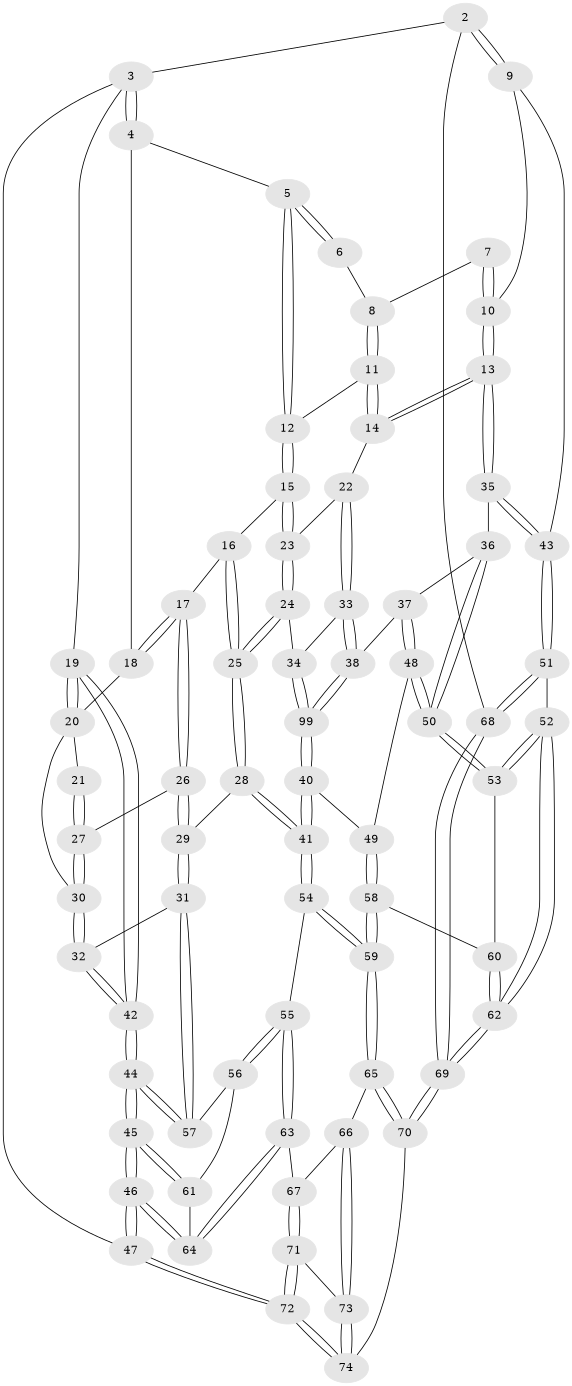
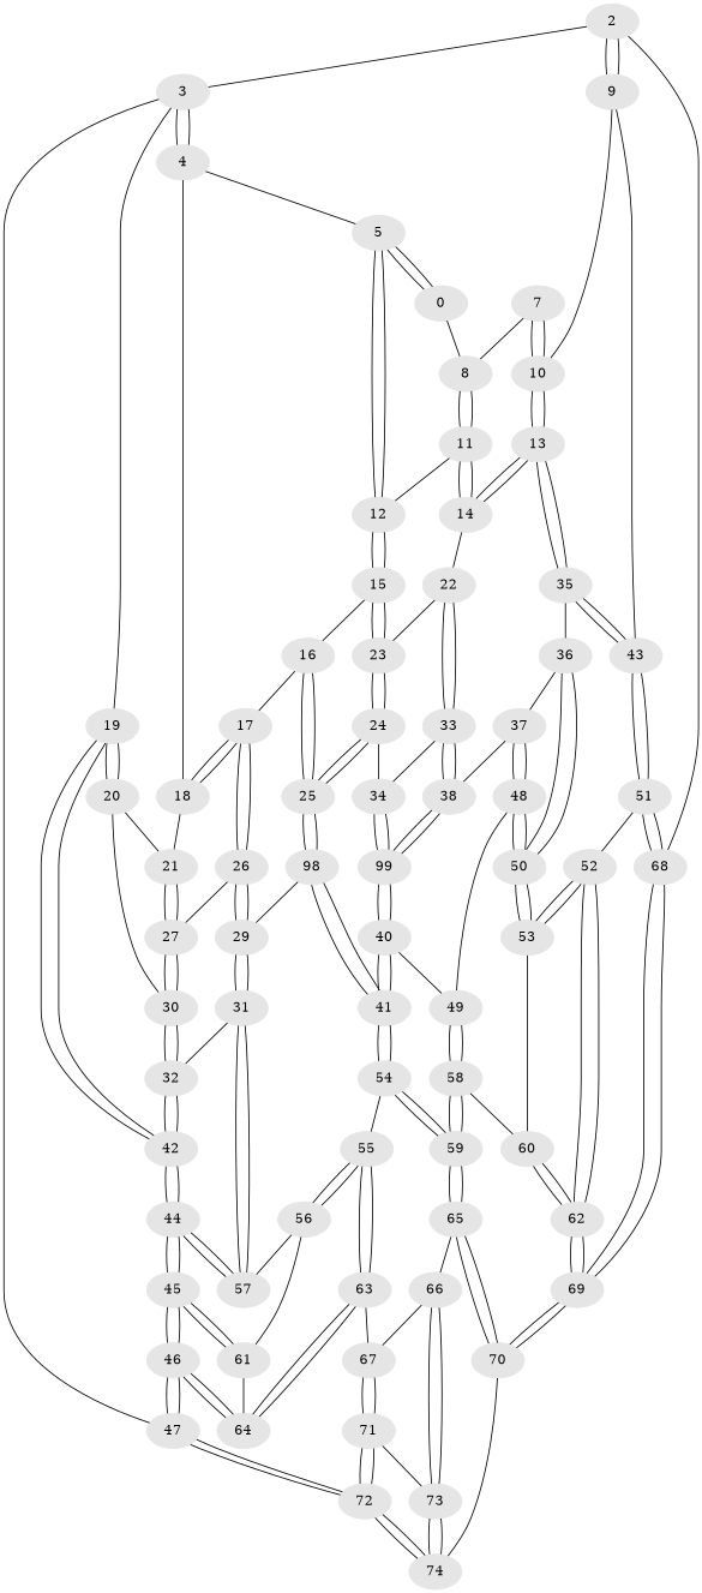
  graph {
    node [color=gray90 style=filled]
    2
    3
    9
    68
    7
    8
    10
    4
    19
    47
    43
    69
    5
    18
    20
    42
    72
-   6
+   6 [label=0]
    12
    21
    15
    11
    13
    14
    51
    35
    22
    16
    23
    36
    33
    17
    25
    24
    26
-   28
+   28 [label=98]
    27
    29
    30
    44
    32
    34
    38
    n44 [label=99]
    41
    31
    54
    57
    40
    37
    50
    48
    53
    49
    58
    55
    59
    45
    52
    46
    61
    64
    74
    60
    62
    56
    63
    65
    67
    66
    70
    71
    73
    2 -- 3
    2 -- 9
    2 -- 9
    2 -- 68
    3 -- 4
    3 -- 4
    3 -- 19
    3 -- 47
    9 -- 10
    9 -- 43
    68 -- 69
    68 -- 69
    7 -- 8
    7 -- 10
    7 -- 10
    8 -- 11
    8 -- 11
    10 -- 13
    10 -- 13
    4 -- 5
    4 -- 18
    19 -- 20
    19 -- 20
    19 -- 42
    19 -- 42
    47 -- 72
    47 -- 72
    43 -- 51
    43 -- 51
    69 -- 70
    69 -- 70
    5 -- 6
    5 -- 6
    5 -- 12
    5 -- 12
-   18 -- 20
+   18 -- 21
    20 -- 21
    20 -- 30
    42 -- 44
    42 -- 44
    72 -- 74
    72 -- 74
    6 -- 8
    12 -- 15
    12 -- 15
    21 -- 27
    21 -- 27
    15 -- 16
    15 -- 23
    15 -- 23
    11 -- 12
    11 -- 14
    11 -- 14
    13 -- 14
    13 -- 14
    13 -- 35
    13 -- 35
    14 -- 22
    51 -- 68
    51 -- 68
    51 -- 52
    35 -- 43
    35 -- 43
    35 -- 36
    22 -- 23
    22 -- 33
    22 -- 33
    16 -- 17
    16 -- 25
    16 -- 25
    23 -- 24
    23 -- 24
    36 -- 37
    36 -- 50
    36 -- 50
    33 -- 34
    33 -- 38
    33 -- 38
    17 -- 18
    17 -- 18
    17 -- 26
    17 -- 26
    25 -- 28
    25 -- 28
    24 -- 25
    24 -- 25
    24 -- 34
    26 -- 27
    26 -- 29
    26 -- 29
    28 -- 29
    28 -- 41
    28 -- 41
    27 -- 30
    27 -- 30
    29 -- 31
    29 -- 31
    30 -- 32
    30 -- 32
    44 -- 57
    44 -- 57
    44 -- 45
    44 -- 45
    32 -- 42
    32 -- 42
    34 -- n44
    34 -- n44
    38 -- n44
    38 -- n44
    n44 -- 40
    n44 -- 40
    41 -- 54
    41 -- 54
    31 -- 32
    31 -- 57
    31 -- 57
    54 -- 55
    54 -- 59
    54 -- 59
    40 -- 41
    40 -- 41
    40 -- 49
    37 -- 38
    37 -- 48
    37 -- 48
    50 -- 53
    50 -- 53
    48 -- 50
    48 -- 50
    48 -- 49
    53 -- 60
    49 -- 58
    49 -- 58
    58 -- 59
    58 -- 59
    58 -- 60
    55 -- 56
    55 -- 56
    55 -- 63
    55 -- 63
    59 -- 65
    59 -- 65
    45 -- 46
    45 -- 46
    45 -- 61
    45 -- 61
    52 -- 53
    52 -- 53
    52 -- 62
    52 -- 62
    46 -- 47
    46 -- 47
    46 -- 64
    46 -- 64
    61 -- 64
    60 -- 62
    60 -- 62
    62 -- 69
    62 -- 69
    56 -- 57
    56 -- 61
    63 -- 64
    63 -- 64
    63 -- 67
    65 -- 66
    65 -- 70
    65 -- 70
    67 -- 71
    67 -- 71
    66 -- 67
    66 -- 73
    66 -- 73
    70 -- 74
    71 -- 72
    71 -- 72
    71 -- 73
    73 -- 74
    73 -- 74
  }
